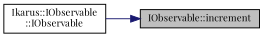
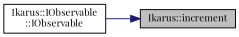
  digraph {
    rankdir=RL
    fontname="Playfair Display"
    node [color=black fontname="Playfair Display" fontsize=10 shape=record style=filled]
-   n1 [fillcolor=grey75 fontcolor=black height=0.2 label="IObservable::increment" width=0.4]
+   n1 [fillcolor=grey75 fontcolor=black height=0.2 label="Ikarus::increment" width=0.4]
    n2 [fillcolor=white height=0.2 label="Ikarus::IObservable\l::IObservable" width=0.4]
    n1 -> n2 [color=midnightblue dir=back fontname="Playfair Display" fontsize=10 labelfontname=Helvetica labelfontsize=10 style=solid]
  }
